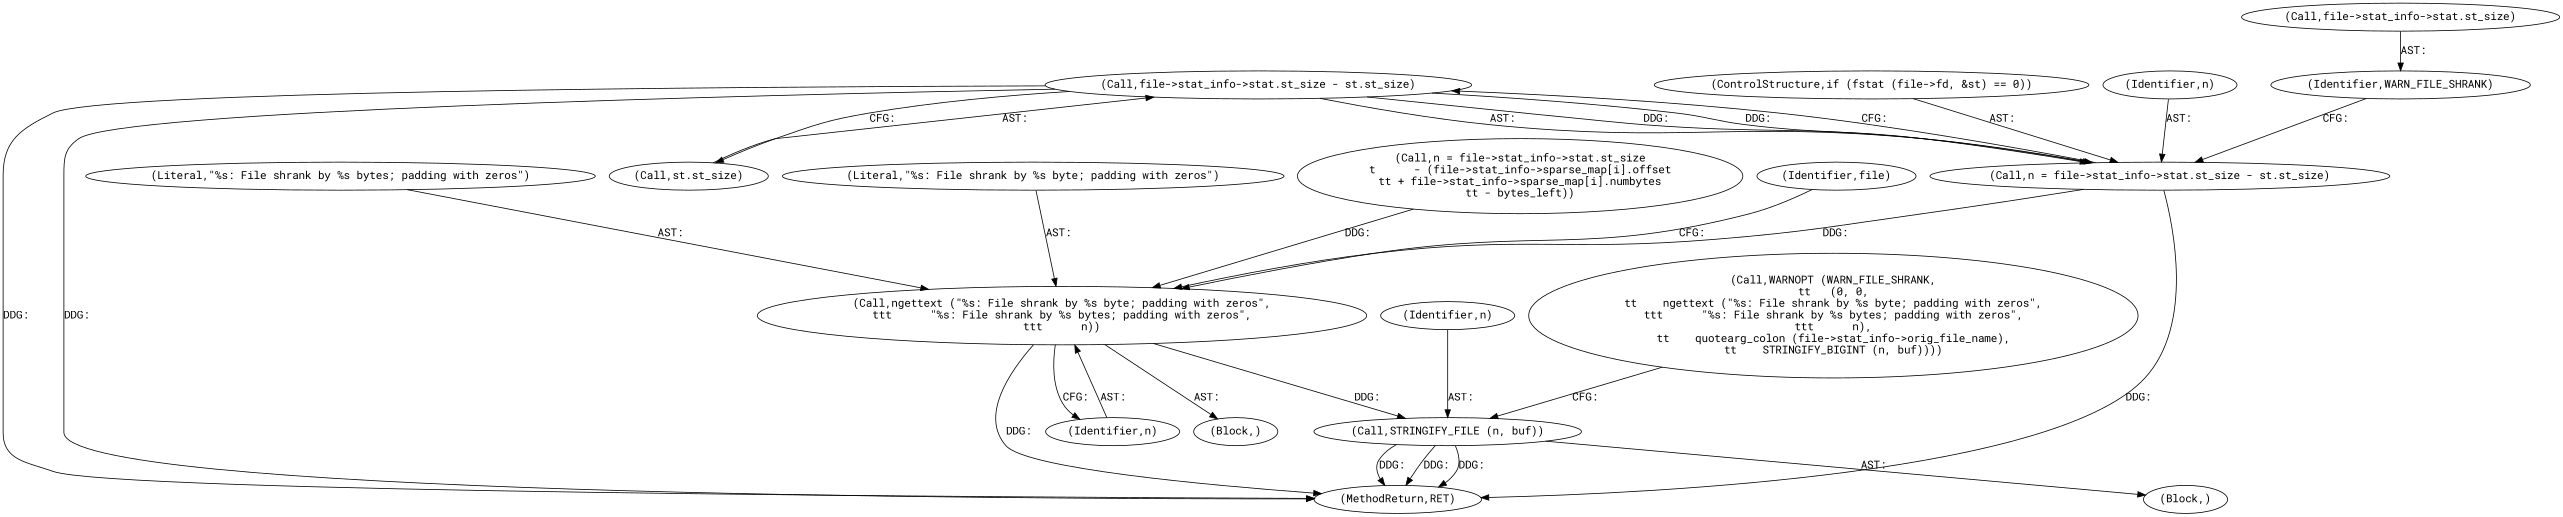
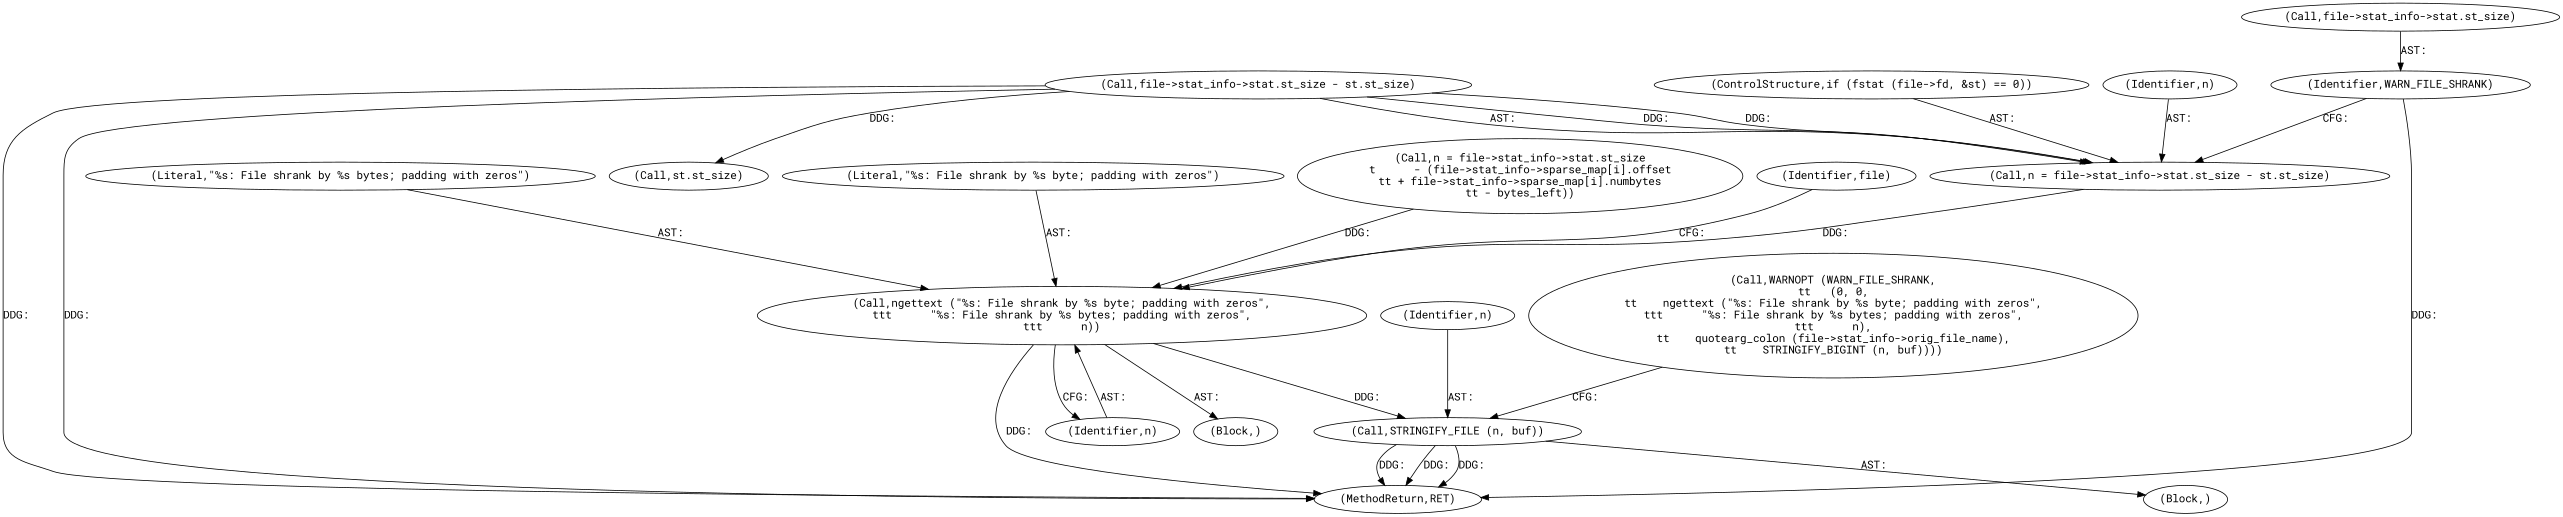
  digraph {
    fontname="Roboto Mono"
    node [fontname="Roboto Mono"]
    edge [fontname="Roboto Mono"]
    n1 [label="(Call,file->stat_info->stat.st_size - st.st_size)"]
    n2 [label="(Call,n = file->stat_info->stat.st_size - st.st_size)"]
    n3 [label="(MethodReturn,RET)"]
    n4 [label="(Call,st.st_size)"]
    n5 [label="(Call,ngettext (\"%s: File shrank by %s byte; padding with zeros\",\n\t\t\t      \"%s: File shrank by %s bytes; padding with zeros\",\n\t\t\t      n))"]
    n6 [label="(Call,STRINGIFY_FILE (n, buf))"]
    n7 [label="(Block,)"]
    n8 [label="(Identifier,n)"]
    n9 [label="(ControlStructure,if (fstat (file->fd, &st) == 0))"]
    n10 [label="(Block,)"]
    n11 [label="(Call,n = file->stat_info->stat.st_size\n\t      - (file->stat_info->sparse_map[i].offset\n\t\t + file->stat_info->sparse_map[i].numbytes\n\t\t - bytes_left))"]
    n12 [label="(Identifier,file)"]
    n13 [label="(Call,file->stat_info->stat.st_size)"]
    n14 [label="(Identifier,WARN_FILE_SHRANK)"]
    n15 [label="(Literal,\"%s: File shrank by %s bytes; padding with zeros\")"]
    n16 [label="(Identifier,n)"]
    n17 [label="(Identifier,n)"]
    n18 [label="(Literal,\"%s: File shrank by %s byte; padding with zeros\")"]
    n19 [label="(Call,WARNOPT (WARN_FILE_SHRANK,\n\t\t   (0, 0,\n\t\t    ngettext (\"%s: File shrank by %s byte; padding with zeros\",\n\t\t\t      \"%s: File shrank by %s bytes; padding with zeros\",\n\t\t\t      n),\n\t\t    quotearg_colon (file->stat_info->orig_file_name),\n\t\t    STRINGIFY_BIGINT (n, buf))))"]
    n1 -> n2 [label="AST: "]
    n1 -> n2 [label="DDG: "]
    n1 -> n2 [label="DDG: "]
    n1 -> n3 [label="DDG: "]
    n1 -> n3 [label="DDG: "]
-   n1 -> n4 [label="CFG: "]
-   n2 -> n1 [label="CFG: "]
-   n2 -> n3 [label="DDG: "]
+   n1 -> n4 [label="DDG: "]
+   n14 -> n3 [label="DDG: "]
    n2 -> n5 [label="DDG: "]
-   n4 -> n1 [label="AST: "]
    n5 -> n3 [label="DDG: "]
    n5 -> n6 [label="DDG: "]
    n5 -> n7 [label="AST: "]
    n5 -> n8 [label="CFG: "]
    n6 -> n3 [label="DDG: "]
    n6 -> n3 [label="DDG: "]
    n6 -> n3 [label="DDG: "]
    n6 -> n10 [label="AST: "]
    n8 -> n5 [label="AST: "]
    n9 -> n2 [label="AST: "]
    n11 -> n5 [label="DDG: "]
    n12 -> n5 [label="CFG: "]
    n13 -> n14 [label="AST: "]
    n14 -> n2 [label="CFG: "]
    n15 -> n5 [label="AST: "]
    n16 -> n2 [label="AST: "]
    n17 -> n6 [label="AST: "]
    n18 -> n5 [label="AST: "]
    n19 -> n6 [label="CFG: "]
  }
